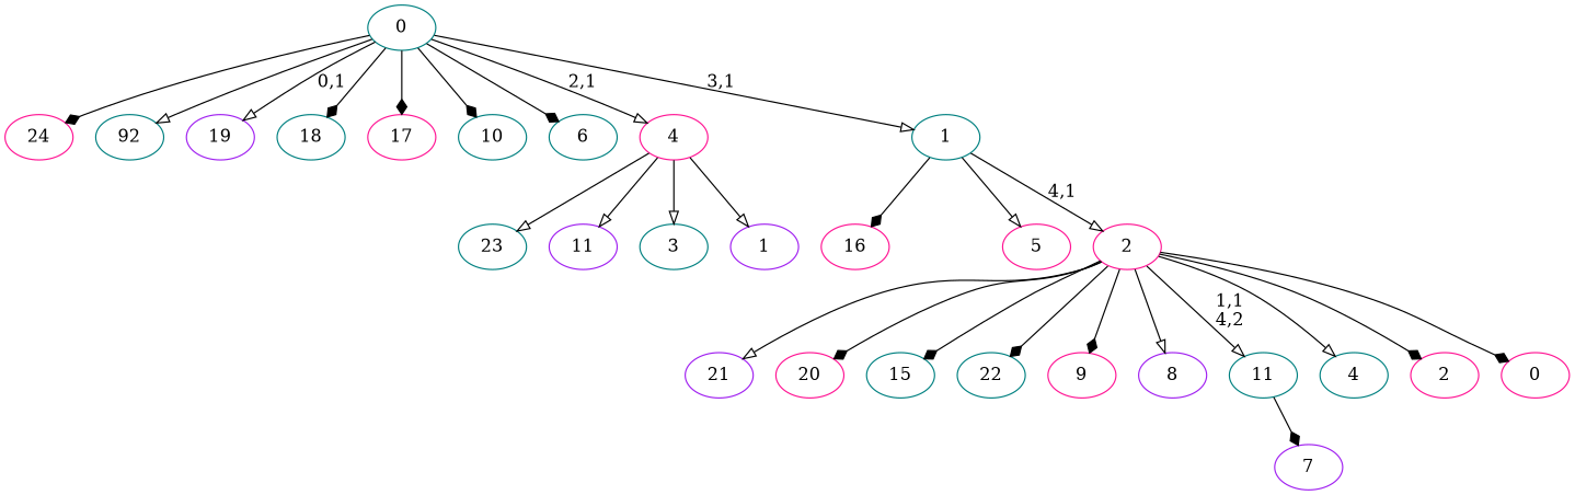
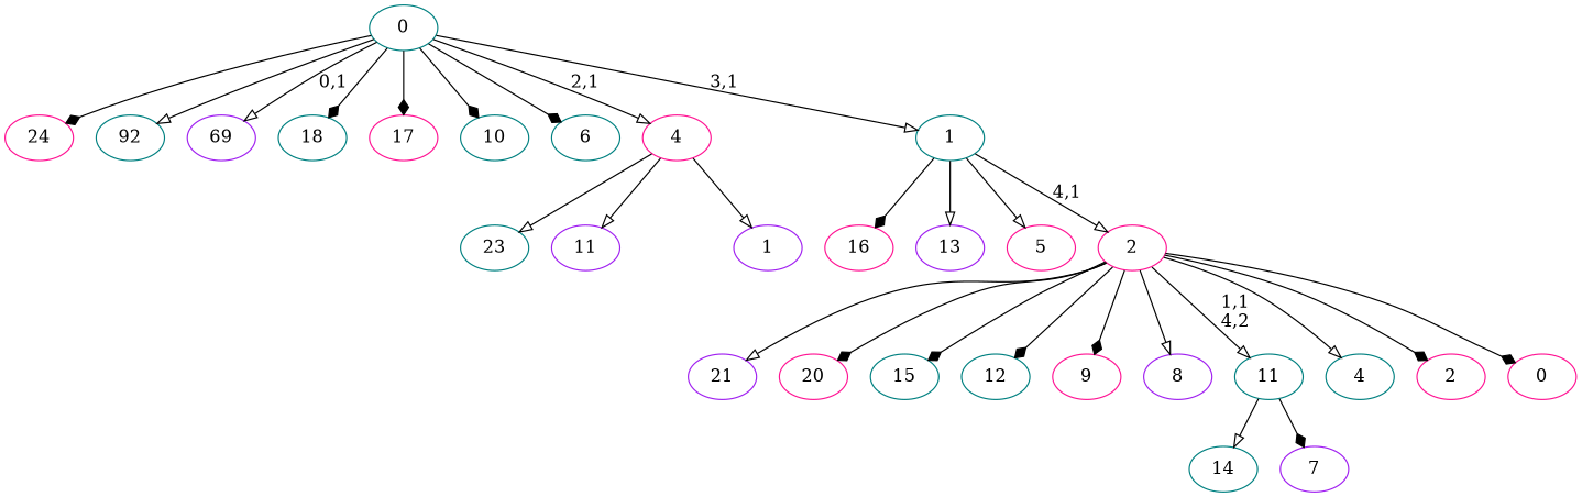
  digraph {
    node [color=teal]
    edge [arrowhead=onormal]
    n1 [color=deeppink label=24]
    n2 [label=23]
    n3 [label=92]
    n4 [color=purple label=21]
    n5 [color=deeppink label=20]
-   n6 [color=purple label=19]
+   n6 [color=purple label=69]
    n7 [label=18]
    n8 [color=deeppink label=17]
    n9 [color=deeppink label=16]
    n10 [label=15]
-   n13 [label=22]
+   n11 [label=14]
+   n12 [color=purple label=13]
+   n13 [label=12]
    n14 [color=purple label=11]
    n15 [label=10]
    n16 [color=deeppink label=9]
    n17 [color=purple label=8]
    n18 [color=purple label=7]
    11
    n20 [label=6]
    n21 [color=deeppink label=5]
    n22 [label=4]
-   n23 [label=3]
    n24 [color=deeppink label=2]
    n25 [color=purple label=1]
    4 [color=deeppink]
    n27 [color=deeppink label=0]
    2 [color=deeppink]
    1
    0
+   11 -> n11
    11 -> n18 [arrowhead=diamond]
    4 -> n2
    4 -> n14
-   4 -> n23
    4 -> n25
    2 -> n4
    2 -> n5 [arrowhead=diamond]
    2 -> n10 [arrowhead=diamond]
    2 -> n13 [arrowhead=diamond]
    2 -> n16 [arrowhead=diamond]
    2 -> n17
    2 -> 11 [label="1,1\n4,2"]
    2 -> n22
    2 -> n24 [arrowhead=diamond]
    2 -> n27 [arrowhead=diamond]
    1 -> n9 [arrowhead=diamond]
+   1 -> n12
    1 -> n21
    1 -> 2 [label="4,1"]
    0 -> n1 [arrowhead=diamond]
    0 -> n3
    0 -> n6 [label="0,1"]
    0 -> n7 [arrowhead=diamond]
    0 -> n8 [arrowhead=diamond]
    0 -> n15 [arrowhead=diamond]
    0 -> n20 [arrowhead=diamond]
    0 -> 4 [label="2,1"]
    0 -> 1 [label="3,1"]
  }
